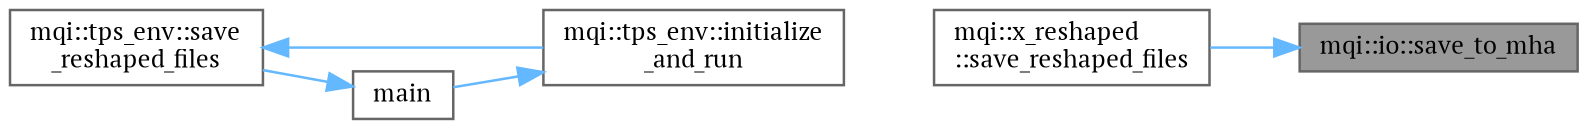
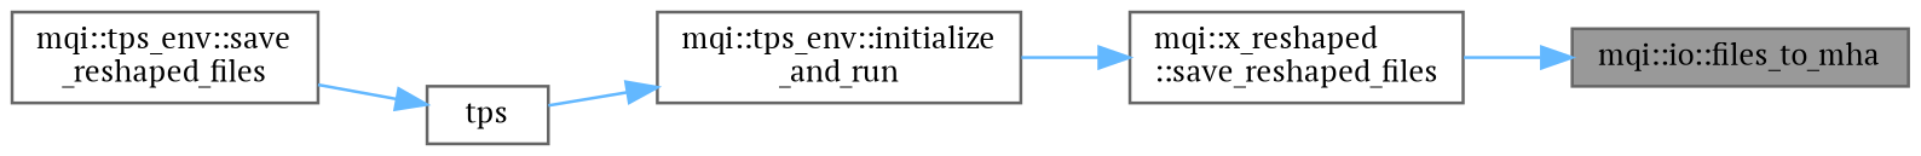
  digraph {
    fontname="PT Serif"
    rankdir=RL
    node [color=grey40 fillcolor=white fontname="PT Serif" fontsize=10 shape=box style=filled]
    edge [color=steelblue1 dir=back fontname="PT Serif" fontsize=10 labelfontname=Helvetica labelfontsize=10 style=solid]
-   n1 [color=gray40 fillcolor=grey60 fontcolor=black height=0.2 label="mqi::io::save_to_mha" width=0.4]
+   n1 [color=gray40 fillcolor=grey60 fontcolor=black height=0.2 label="mqi::io::files_to_mha" width=0.4]
    n2 [height=0.2 label="mqi::x_reshaped\l::save_reshaped_files" width=0.4]
    n3 [height=0.2 label="mqi::tps_env::save\l_reshaped_files" width=0.4]
    n4 [height=0.2 label="mqi::tps_env::initialize\l_and_run" width=0.4]
-   n5 [height=0.2 label=main width=0.4]
+   n5 [height=0.2 label=tps width=0.4]
    n1 -> n2
-   n3 -> n4
+   n2 -> n4
    n4 -> n5
    n5 -> n3
  }
